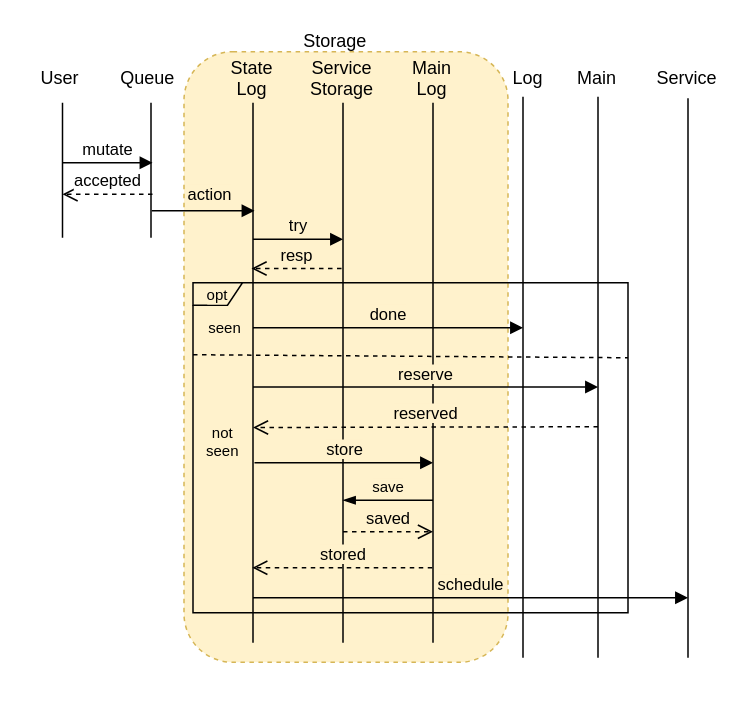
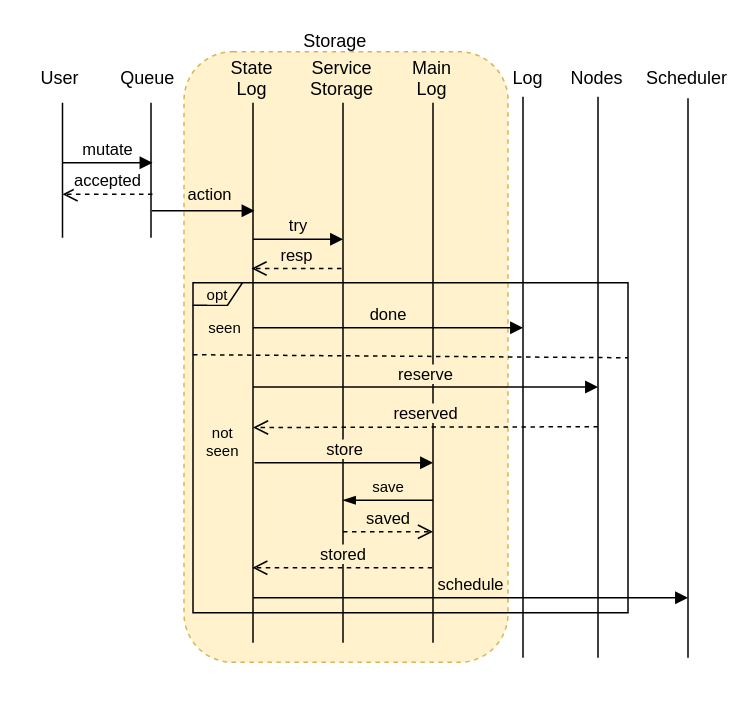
  <mxCell id="0" />
  <mxCell id="1" parent="0" />
  <mxCell id="2" value="" style="rounded=1;whiteSpace=wrap;html=1;dashed=1;fillColor=#fff2cc;strokeColor=#d6b656;glass=0;" parent="1" vertex="1"><mxGeometry x="122" y="34" width="216" height="407" as="geometry" /></mxCell>
  <mxCell id="3" value="" style="endArrow=none;html=1;" parent="1" edge="1"><mxGeometry width="50" height="50" relative="1" as="geometry"><mxPoint x="168" y="428" as="sourcePoint" /><mxPoint x="168" y="68" as="targetPoint" /></mxGeometry></mxCell>
  <mxCell id="4" value="State&#10;Log" style="text;align=center;fontStyle=0;verticalAlign=middle;spacingLeft=3;spacingRight=3;strokeColor=none;rotatable=0;points=[[0,0.5],[1,0.5]];portConstraint=eastwest;" parent="1" vertex="1"><mxGeometry x="148" y="38" width="39" height="26" as="geometry" /></mxCell>
  <mxCell id="5" value="" style="endArrow=none;html=1;" parent="1" edge="1"><mxGeometry width="50" height="50" relative="1" as="geometry"><mxPoint x="41" y="158" as="sourcePoint" /><mxPoint x="41" y="68" as="targetPoint" /></mxGeometry></mxCell>
  <mxCell id="6" value="mutate" style="html=1;verticalAlign=bottom;startArrow=none;endArrow=block;startSize=8;startFill=0;" parent="1" edge="1"><mxGeometry relative="1" as="geometry"><mxPoint x="41" y="108" as="sourcePoint" /><mxPoint x="101" y="108" as="targetPoint" /></mxGeometry></mxCell>
  <mxCell id="7" value="" style="endArrow=none;html=1;" parent="1" edge="1"><mxGeometry width="50" height="50" relative="1" as="geometry"><mxPoint x="100" y="158" as="sourcePoint" /><mxPoint x="100" y="68" as="targetPoint" /></mxGeometry></mxCell>
  <mxCell id="8" value="accepted" style="html=1;verticalAlign=bottom;endArrow=open;dashed=1;endSize=8;" parent="1" edge="1"><mxGeometry relative="1" as="geometry"><mxPoint x="101" y="129" as="sourcePoint" /><mxPoint x="41" y="129" as="targetPoint" /></mxGeometry></mxCell>
  <mxCell id="9" value="User" style="text;align=center;fontStyle=0;verticalAlign=middle;spacingLeft=3;spacingRight=3;strokeColor=none;rotatable=0;points=[[0,0.5],[1,0.5]];portConstraint=eastwest;" parent="1" vertex="1"><mxGeometry x="20" y="38" width="39" height="26" as="geometry" /></mxCell>
  <mxCell id="10" value="Queue" style="text;align=center;fontStyle=0;verticalAlign=middle;spacingLeft=3;spacingRight=3;strokeColor=none;rotatable=0;points=[[0,0.5],[1,0.5]];portConstraint=eastwest;" parent="1" vertex="1"><mxGeometry x="78.5" y="38" width="39" height="26" as="geometry" /></mxCell>
  <mxCell id="11" value="" style="shape=image;html=1;verticalAlign=top;verticalLabelPosition=bottom;labelBackgroundColor=#ffffff;imageAspect=0;aspect=fixed;image=https://cdn1.iconfinder.com/data/icons/gradak-interface/32/interface-78-128.png;strokeWidth=20;" parent="1" vertex="1"><mxGeometry x="21" y="140" width="40" height="40" as="geometry" /></mxCell>
  <mxCell id="12" value="action" style="html=1;verticalAlign=bottom;endArrow=block;labelBackgroundColor=#FFF2CC;exitX=0.5;exitY=0;exitDx=0;exitDy=0;" parent="1" source="13" edge="1"><mxGeometry x="0.095" y="2" width="80" relative="1" as="geometry"><mxPoint x="109" y="140" as="sourcePoint" /><mxPoint x="169" y="140" as="targetPoint" /><mxPoint as="offset" /></mxGeometry></mxCell>
  <mxCell id="13" value="" style="shape=image;html=1;verticalAlign=top;verticalLabelPosition=bottom;labelBackgroundColor=#ffffff;imageAspect=0;aspect=fixed;image=https://cdn1.iconfinder.com/data/icons/gradak-interface/32/interface-78-128.png;strokeWidth=10;fontSize=10;" parent="1" vertex="1"><mxGeometry x="80.5" y="140" width="40" height="40" as="geometry" /></mxCell>
  <mxCell id="14" value="" style="endArrow=none;html=1;" parent="1" edge="1"><mxGeometry width="50" height="50" relative="1" as="geometry"><mxPoint x="228" y="428" as="sourcePoint" /><mxPoint x="228" y="68" as="targetPoint" /></mxGeometry></mxCell>
  <mxCell id="15" value="" style="endArrow=none;html=1;" parent="1" edge="1"><mxGeometry width="50" height="50" relative="1" as="geometry"><mxPoint x="288" y="428" as="sourcePoint" /><mxPoint x="288" y="68" as="targetPoint" /></mxGeometry></mxCell>
  <mxCell id="16" value="Service&#10;Storage" style="text;align=center;fontStyle=0;verticalAlign=middle;spacingLeft=3;spacingRight=3;strokeColor=none;rotatable=0;points=[[0,0.5],[1,0.5]];portConstraint=eastwest;" parent="1" vertex="1"><mxGeometry x="208" y="38" width="39" height="26" as="geometry" /></mxCell>
  <mxCell id="17" value="Main&#10;Log" style="text;align=center;fontStyle=0;verticalAlign=middle;spacingLeft=3;spacingRight=3;strokeColor=none;rotatable=0;points=[[0,0.5],[1,0.5]];portConstraint=eastwest;" parent="1" vertex="1"><mxGeometry x="268" y="38" width="39" height="26" as="geometry" /></mxCell>
  <mxCell id="18" value="try" style="html=1;verticalAlign=bottom;endArrow=block;labelBackgroundColor=#FFF2CC;" parent="1" edge="1"><mxGeometry width="80" relative="1" as="geometry"><mxPoint x="168" y="159" as="sourcePoint" /><mxPoint x="228" y="159" as="targetPoint" /></mxGeometry></mxCell>
  <mxCell id="19" value="resp" style="html=1;verticalAlign=bottom;endArrow=open;dashed=1;endSize=8;labelBackgroundColor=#FFF2CC;" parent="1" edge="1"><mxGeometry relative="1" as="geometry"><mxPoint x="227" y="178.5" as="sourcePoint" /><mxPoint x="167" y="178.5" as="targetPoint" /></mxGeometry></mxCell>
  <mxCell id="20" value="" style="endArrow=none;dashed=1;html=1;" parent="1" edge="1"><mxGeometry width="50" height="50" relative="1" as="geometry"><mxPoint x="128" y="236" as="sourcePoint" /><mxPoint x="418" y="238" as="targetPoint" /></mxGeometry></mxCell>
  <mxCell id="21" value="seen" style="text;html=1;strokeColor=none;fillColor=none;align=center;verticalAlign=middle;whiteSpace=wrap;rounded=0;fontSize=10;" parent="1" vertex="1"><mxGeometry x="128.5" y="208" width="40.5" height="20" as="geometry" /></mxCell>
  <mxCell id="22" value="" style="endArrow=none;html=1;" parent="1" edge="1"><mxGeometry width="50" height="50" relative="1" as="geometry"><mxPoint x="348" y="438" as="sourcePoint" /><mxPoint x="348" y="64" as="targetPoint" /></mxGeometry></mxCell>
  <mxCell id="23" value="Log" style="text;align=center;fontStyle=0;verticalAlign=middle;spacingLeft=3;spacingRight=3;strokeColor=none;rotatable=0;points=[[0,0.5],[1,0.5]];portConstraint=eastwest;" parent="1" vertex="1"><mxGeometry x="332" y="38" width="39" height="26" as="geometry" /></mxCell>
  <mxCell id="24" value="done" style="html=1;verticalAlign=bottom;endArrow=block;labelBackgroundColor=#FFF2CC;" parent="1" edge="1"><mxGeometry width="80" relative="1" as="geometry"><mxPoint x="168" y="218" as="sourcePoint" /><mxPoint x="348" y="218" as="targetPoint" /></mxGeometry></mxCell>
  <mxCell id="25" value="" style="shape=image;html=1;verticalAlign=top;verticalLabelPosition=bottom;labelBackgroundColor=#ffffff;imageAspect=0;aspect=fixed;image=https://cdn1.iconfinder.com/data/icons/gradak-interface/32/interface-78-128.png;strokeWidth=10;fontSize=10;" parent="1" vertex="1"><mxGeometry x="268" y="406" width="40" height="40" as="geometry" /></mxCell>
  <mxCell id="26" value="store" style="html=1;verticalAlign=bottom;endArrow=block;labelBackgroundColor=#FFF2CC;" parent="1" edge="1"><mxGeometry width="80" relative="1" as="geometry"><mxPoint x="169" y="308" as="sourcePoint" /><mxPoint x="288" y="308" as="targetPoint" /></mxGeometry></mxCell>
  <mxCell id="27" value="save" style="html=1;verticalAlign=bottom;endArrow=none;fontSize=10;endFill=0;startArrow=blockThin;startFill=1;labelBackgroundColor=#FFF2CC;" parent="1" edge="1"><mxGeometry width="80" relative="1" as="geometry"><mxPoint x="228" y="333" as="sourcePoint" /><mxPoint x="288" y="333" as="targetPoint" /></mxGeometry></mxCell>
  <mxCell id="28" value="schedule" style="html=1;verticalAlign=bottom;endArrow=block;labelBackgroundColor=#FFF2CC;arcSize=20;" parent="1" edge="1"><mxGeometry width="80" relative="1" as="geometry"><mxPoint x="168" y="398" as="sourcePoint" /><mxPoint x="458" y="398" as="targetPoint" /></mxGeometry></mxCell>
  <mxCell id="29" value="" style="endArrow=none;html=1;" parent="1" edge="1"><mxGeometry width="50" height="50" relative="1" as="geometry"><mxPoint x="398" y="438" as="sourcePoint" /><mxPoint x="398" y="64" as="targetPoint" /></mxGeometry></mxCell>
- <mxCell id="30" value="Main" style="text;align=center;fontStyle=0;verticalAlign=middle;spacingLeft=3;spacingRight=3;strokeColor=none;rotatable=0;points=[[0,0.5],[1,0.5]];portConstraint=eastwest;" parent="1" vertex="1"><mxGeometry x="378" y="38" width="39" height="26" as="geometry" /></mxCell>
+ <mxCell id="30" value="Nodes" style="text;align=center;fontStyle=0;verticalAlign=middle;spacingLeft=3;spacingRight=3;strokeColor=none;rotatable=0;points=[[0,0.5],[1,0.5]];portConstraint=eastwest;" parent="1" vertex="1"><mxGeometry x="378" y="38" width="39" height="26" as="geometry" /></mxCell>
  <mxCell id="31" value="not&lt;br&gt;seen" style="text;html=1;strokeColor=none;fillColor=none;align=center;verticalAlign=middle;whiteSpace=wrap;rounded=0;fontSize=10;" parent="1" vertex="1"><mxGeometry x="128" y="284" width="40" height="20" as="geometry" /></mxCell>
  <mxCell id="32" value="reserve" style="html=1;verticalAlign=bottom;endArrow=block;labelBackgroundColor=#FFF2CC;" parent="1" edge="1"><mxGeometry width="80" relative="1" as="geometry"><mxPoint x="168" y="257.5" as="sourcePoint" /><mxPoint x="398" y="257.5" as="targetPoint" /></mxGeometry></mxCell>
  <mxCell id="33" value="reserved" style="html=1;verticalAlign=bottom;endArrow=open;dashed=1;endSize=8;entryX=1;entryY=0.5;entryDx=0;entryDy=0;labelBackgroundColor=#FFF2CC;" parent="1" edge="1"><mxGeometry relative="1" as="geometry"><mxPoint x="398" y="284" as="sourcePoint" /><mxPoint x="168" y="284.5" as="targetPoint" /></mxGeometry></mxCell>
  <mxCell id="34" value="" style="endArrow=none;html=1;" parent="1" edge="1"><mxGeometry width="50" height="50" relative="1" as="geometry"><mxPoint x="458" y="438" as="sourcePoint" /><mxPoint x="458" y="65" as="targetPoint" /></mxGeometry></mxCell>
- <mxCell id="35" value="Service" style="text;align=center;fontStyle=0;verticalAlign=middle;spacingLeft=3;spacingRight=3;strokeColor=none;rotatable=0;points=[[0,0.5],[1,0.5]];portConstraint=eastwest;" parent="1" vertex="1"><mxGeometry x="438" y="38" width="39" height="26" as="geometry" /></mxCell>
+ <mxCell id="35" value="Scheduler" style="text;align=center;fontStyle=0;verticalAlign=middle;spacingLeft=3;spacingRight=3;strokeColor=none;rotatable=0;points=[[0,0.5],[1,0.5]];portConstraint=eastwest;" parent="1" vertex="1"><mxGeometry x="438" y="38" width="39" height="26" as="geometry" /></mxCell>
  <mxCell id="36" value="" style="shape=image;html=1;verticalAlign=top;verticalLabelPosition=bottom;labelBackgroundColor=#ffffff;imageAspect=0;aspect=fixed;image=https://cdn1.iconfinder.com/data/icons/gradak-interface/32/interface-78-128.png;strokeWidth=10;fontSize=10;" parent="1" vertex="1"><mxGeometry x="209" y="406" width="40" height="40" as="geometry" /></mxCell>
  <mxCell id="37" value="Storage" style="text;align=center;fontStyle=0;verticalAlign=middle;spacingLeft=3;spacingRight=3;strokeColor=none;rotatable=0;points=[[0,0.5],[1,0.5]];portConstraint=eastwest;" parent="1" vertex="1"><mxGeometry x="128" y="20" width="190" height="13" as="geometry" /></mxCell>
  <mxCell id="38" value="saved" style="html=1;verticalAlign=bottom;endArrow=open;dashed=1;endSize=8;labelBackgroundColor=#FFF2CC;" parent="1" edge="1"><mxGeometry relative="1" as="geometry"><mxPoint x="228" y="354" as="sourcePoint" /><mxPoint x="288" y="354" as="targetPoint" /><Array as="points"><mxPoint x="258" y="354" /></Array></mxGeometry></mxCell>
  <mxCell id="39" value="stored" style="html=1;verticalAlign=bottom;endArrow=open;dashed=1;endSize=8;labelBackgroundColor=#FFF2CC;" parent="1" edge="1"><mxGeometry relative="1" as="geometry"><mxPoint x="287.5" y="378" as="sourcePoint" /><mxPoint x="167.5" y="378" as="targetPoint" /></mxGeometry></mxCell>
  <mxCell id="40" value="opt" style="shape=umlFrame;whiteSpace=wrap;html=1;strokeWidth=1;width=33;height=15;fontSize=10;labelBackgroundColor=#FFF2CC;fillColor=#FFF2CC;" parent="1" vertex="1"><mxGeometry x="128" y="188" width="290" height="220" as="geometry" /></mxCell>
  <mxCell id="41" value="" style="shape=image;html=1;verticalAlign=top;verticalLabelPosition=bottom;labelBackgroundColor=#ffffff;imageAspect=0;aspect=fixed;image=https://cdn1.iconfinder.com/data/icons/gradak-interface/32/interface-78-128.png;strokeWidth=10;fontSize=10;" vertex="1" parent="1"><mxGeometry x="148" y="406" width="40" height="40" as="geometry" /></mxCell>
